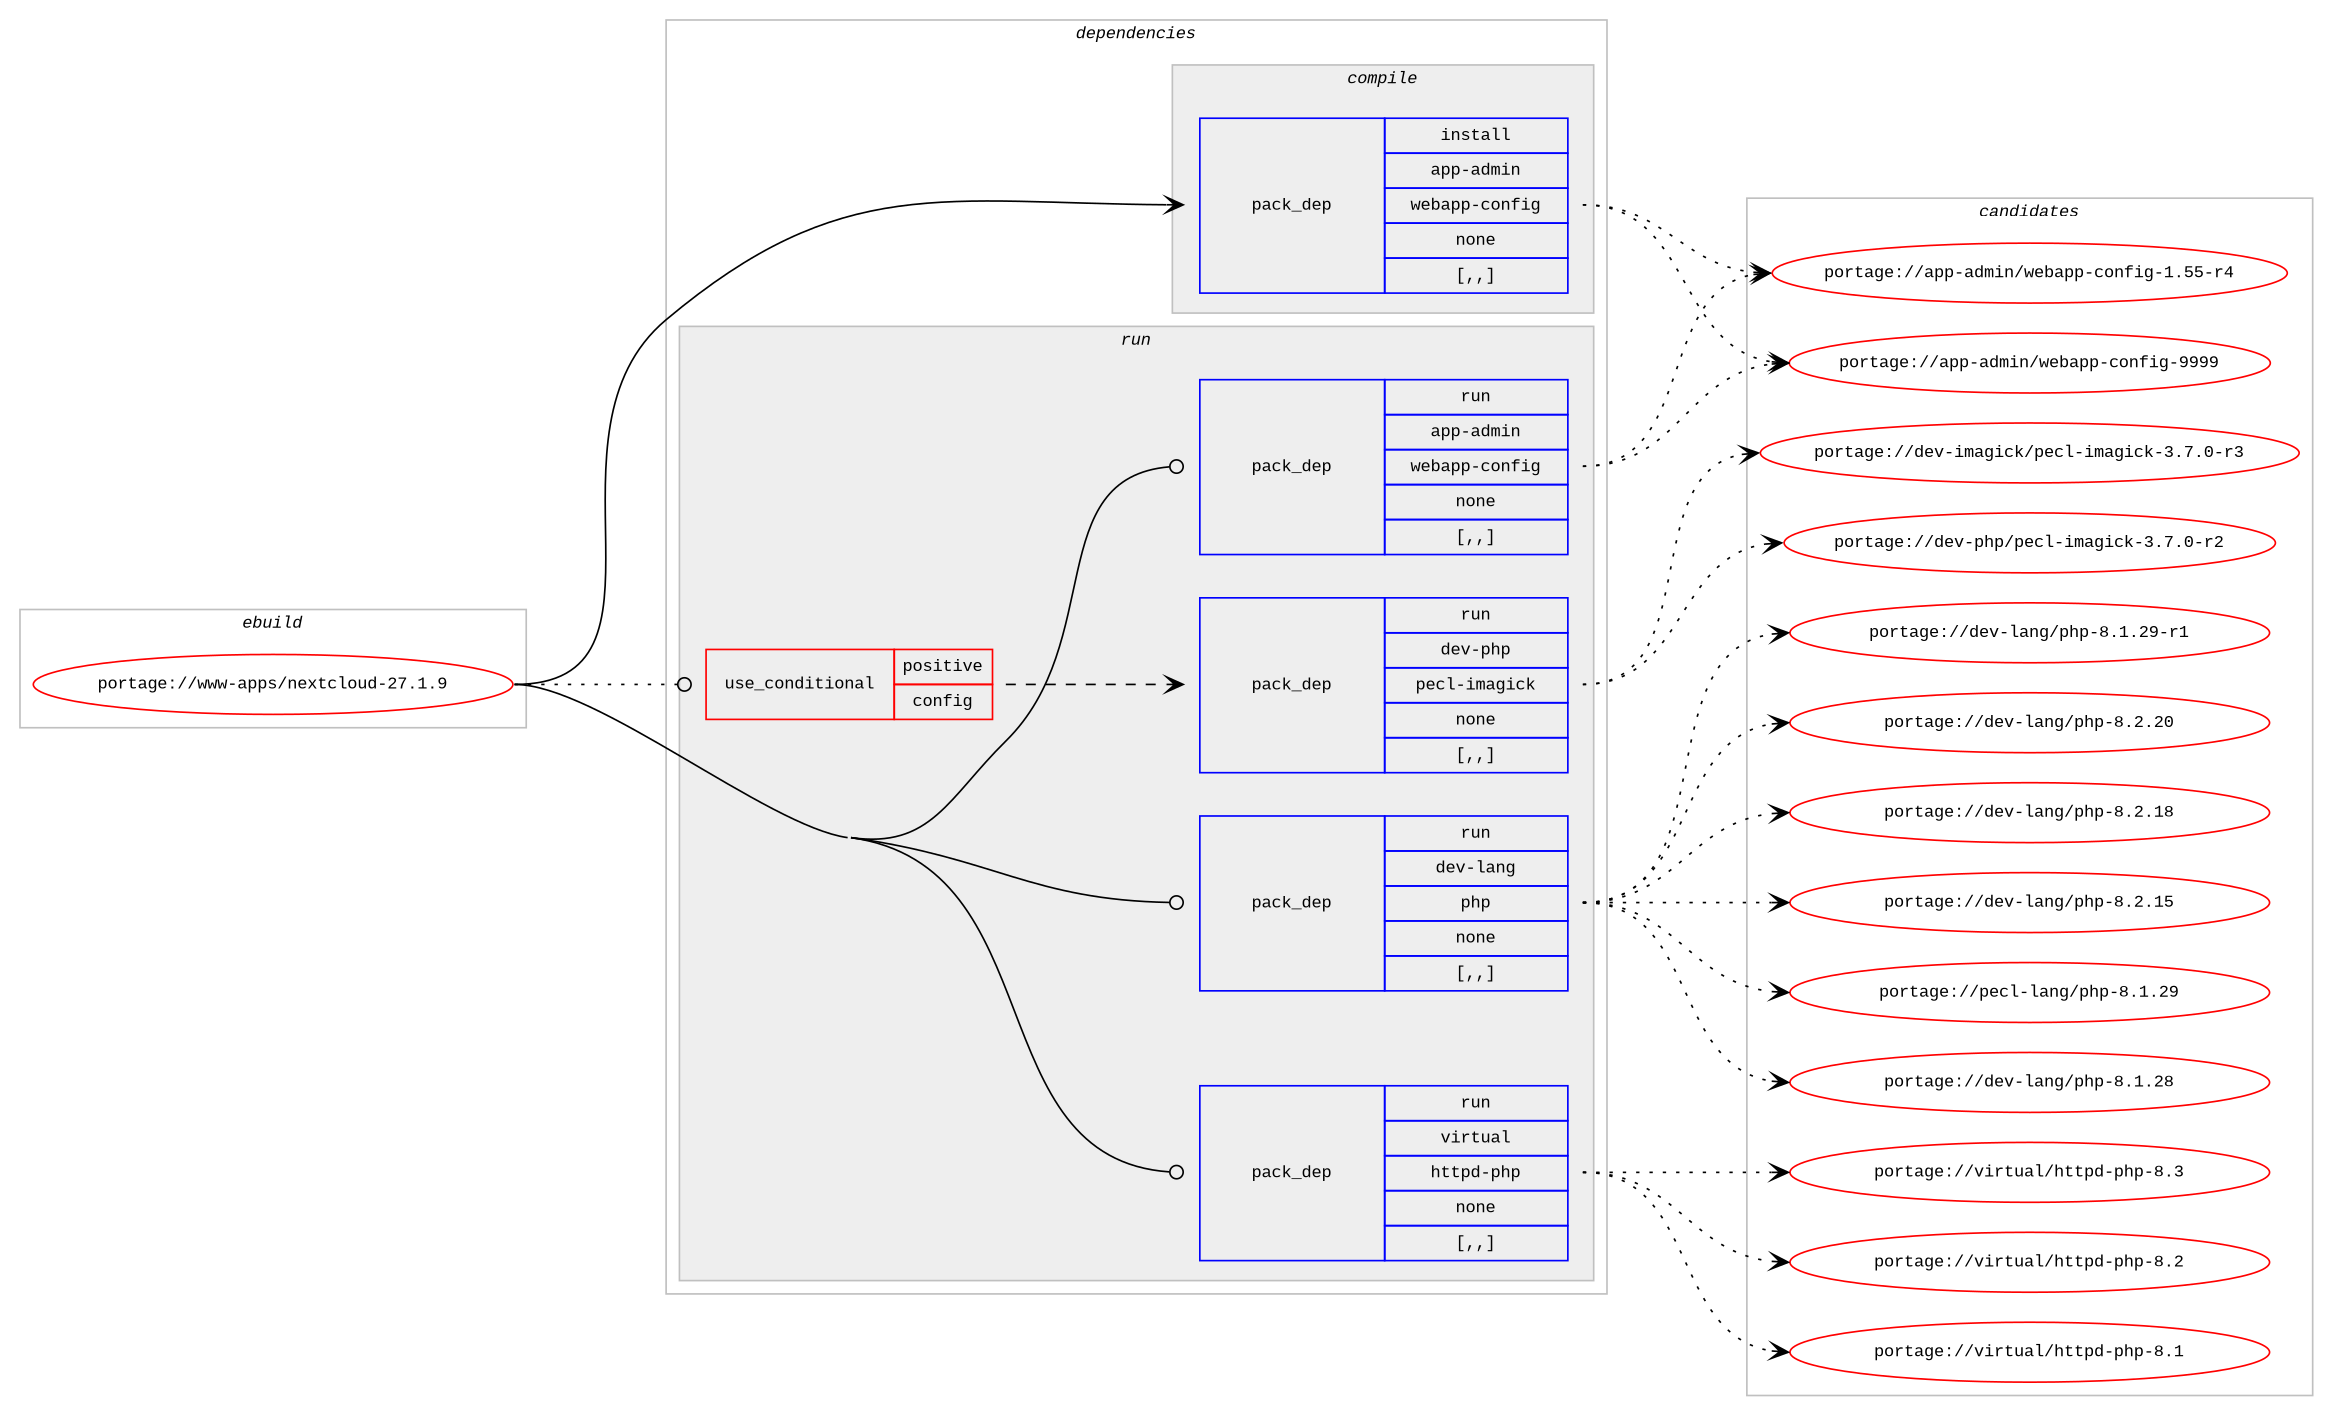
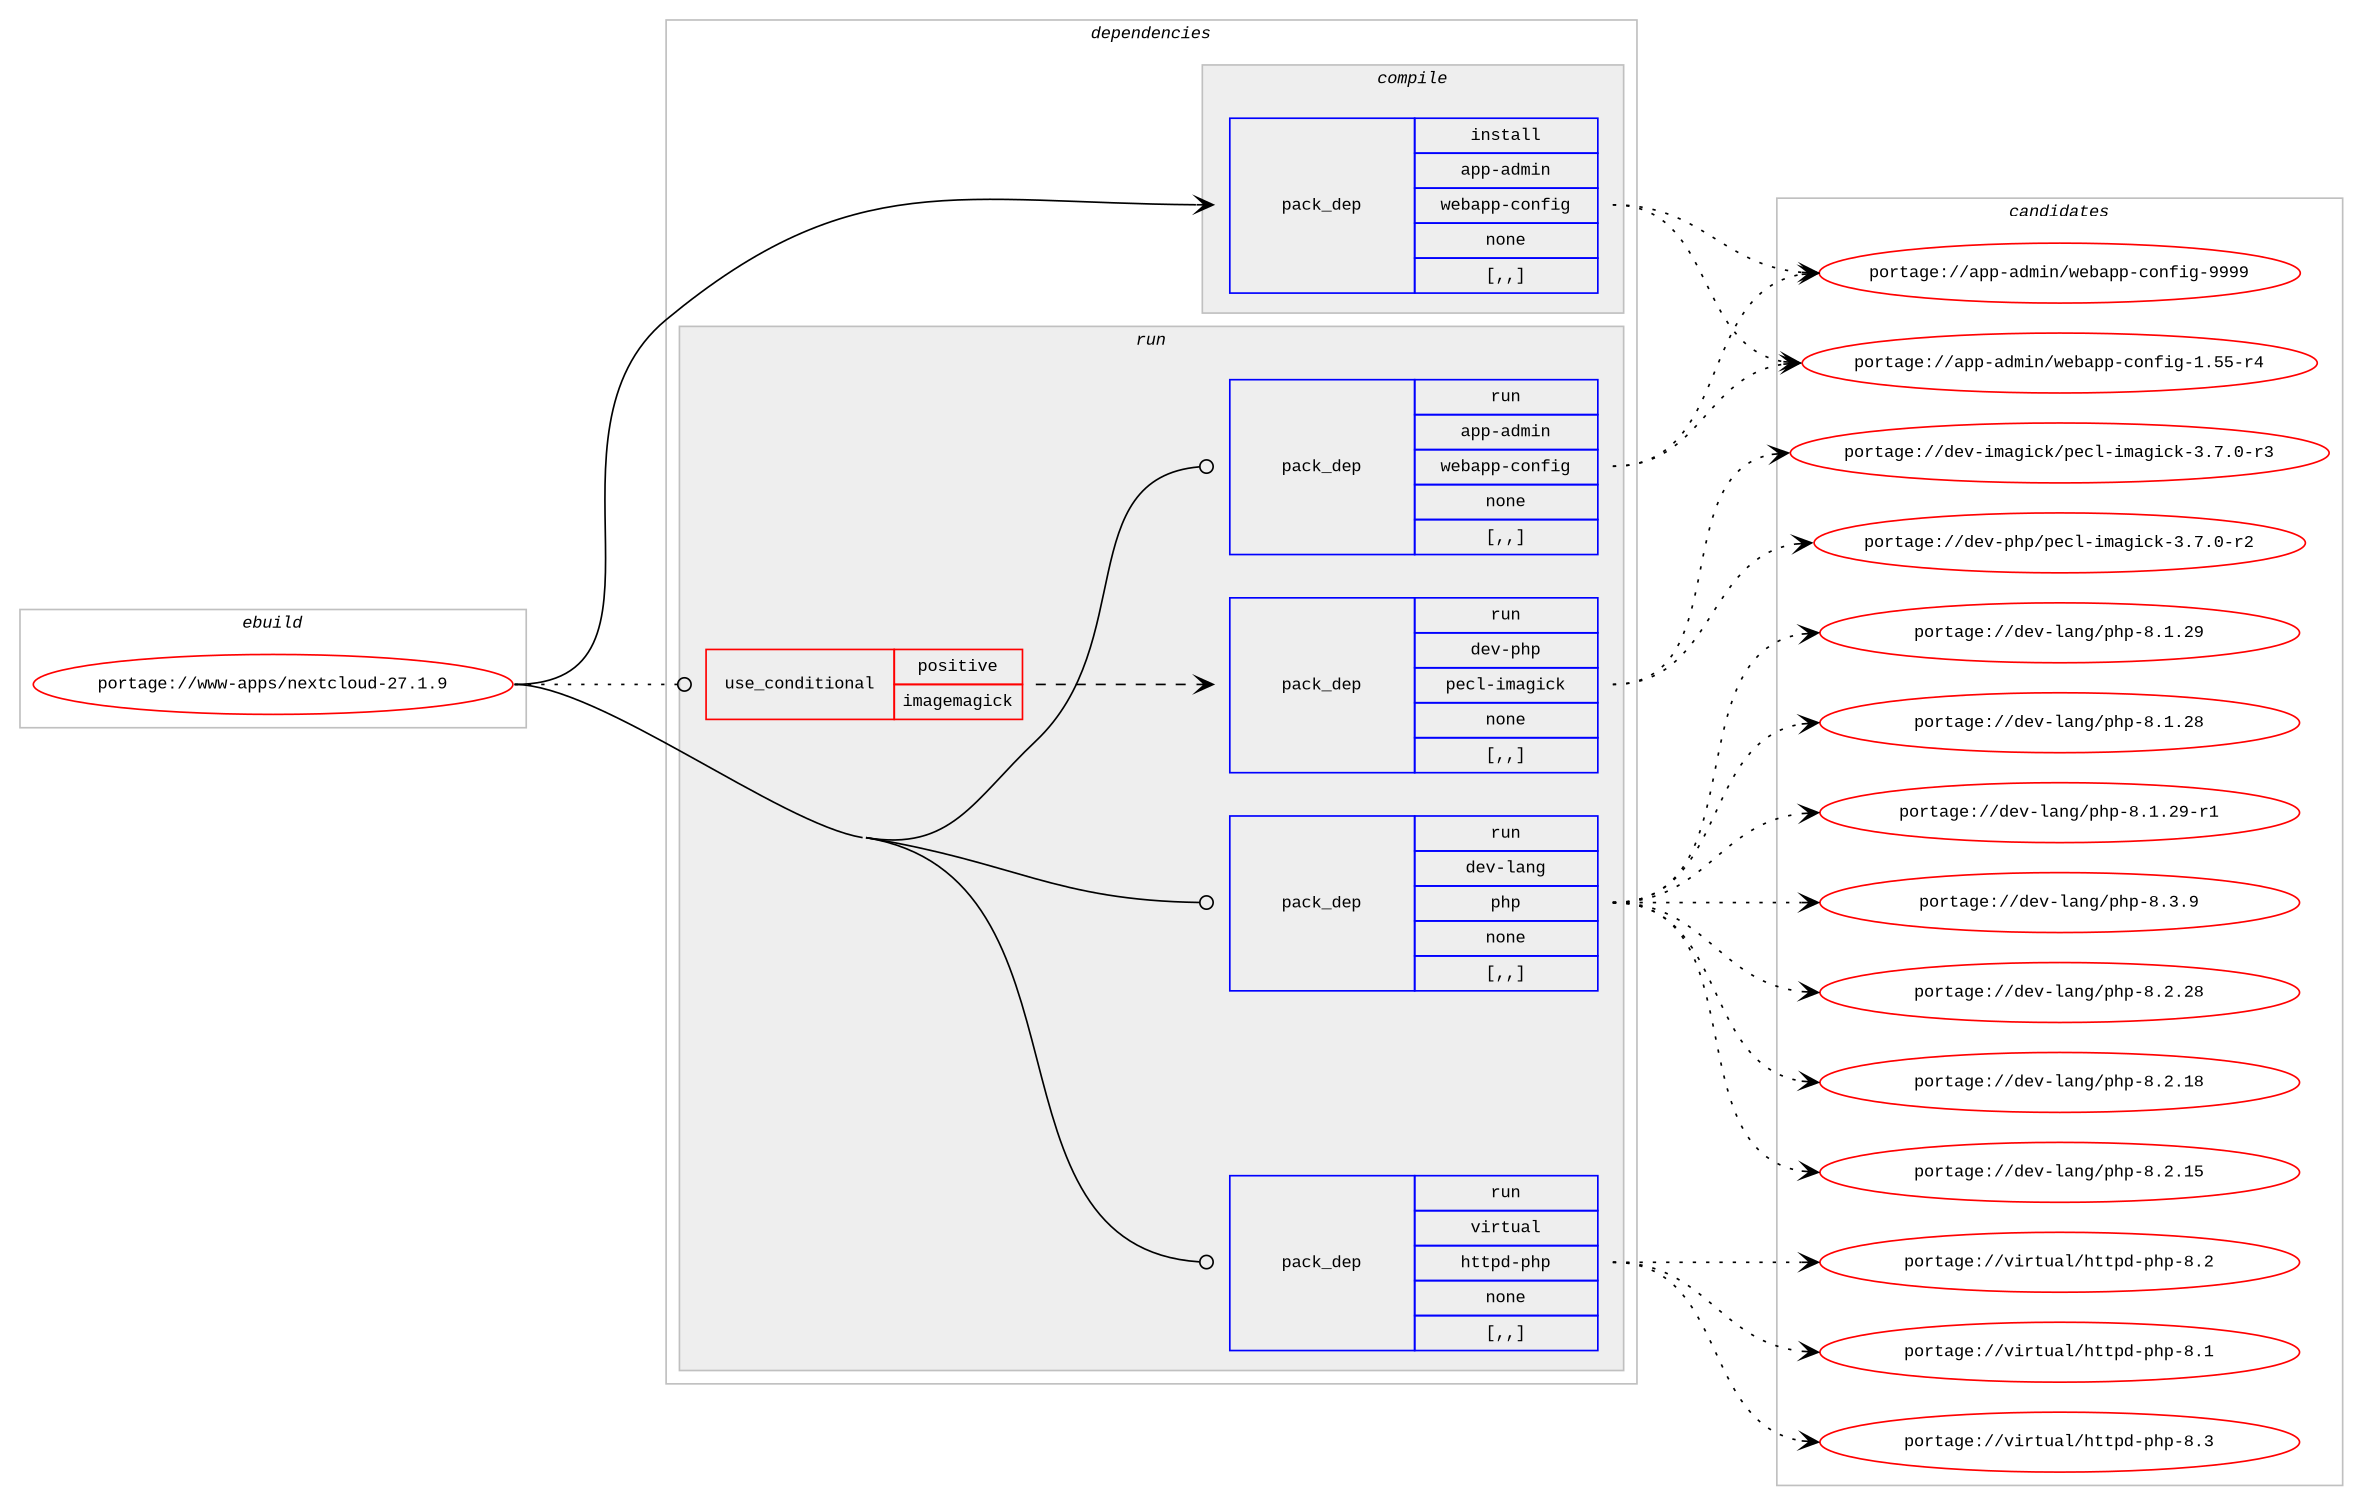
  digraph {
    compound=true
    concentrate=true
    fontname="Liberation Mono"
    fontsize=10
    newrank=true
    rankdir=LR
    ranksep=1.5
    node [color=red fontname="Liberation Mono" fontsize=10]
    edge [arrowhead=vee fontname="Liberation Mono" headport=w style=dotted tailport=e weight=100]
    n1 [label="portage://www-apps/nextcloud-27.1.9" width=4]
    n2 [color=blue label=<<TABLE BORDER="0" CELLBORDER="1" CELLSPACING="0" CELLPADDING="4" WIDTH="220"><TR><TD ROWSPAN="6" CELLPADDING="30">pack_dep</TD></TR><TR><TD WIDTH="110">install</TD></TR><TR><TD>app-admin</TD></TR><TR><TD>webapp-config</TD></TR><TR><TD>none</TD></TR><TR><TD>[,,]</TD></TR></TABLE>> shape=none]
    n3 [color=blue label=<<TABLE BORDER="0" CELLBORDER="1" CELLSPACING="0" CELLPADDING="4" WIDTH="220"><TR><TD ROWSPAN="6" CELLPADDING="30">pack_dep</TD></TR><TR><TD WIDTH="110">run</TD></TR><TR><TD>dev-php</TD></TR><TR><TD>pecl-imagick</TD></TR><TR><TD>none</TD></TR><TR><TD>[,,]</TD></TR></TABLE>> shape=none]
-   n4 [label=<<TABLE BORDER="0" CELLBORDER="1" CELLSPACING="0" CELLPADDING="4"><TR><TD ROWSPAN="3" CELLPADDING="10">use_conditional</TD></TR><TR><TD>positive</TD></TR><TR><TD>config</TD></TR></TABLE>> shape=none]
+   n4 [label=<<TABLE BORDER="0" CELLBORDER="1" CELLSPACING="0" CELLPADDING="4"><TR><TD ROWSPAN="3" CELLPADDING="10">use_conditional</TD></TR><TR><TD>positive</TD></TR><TR><TD>imagemagick</TD></TR></TABLE>> shape=none]
    n5 [color=blue label=<<TABLE BORDER="0" CELLBORDER="1" CELLSPACING="0" CELLPADDING="4" WIDTH="220"><TR><TD ROWSPAN="6" CELLPADDING="30">pack_dep</TD></TR><TR><TD WIDTH="110">run</TD></TR><TR><TD>app-admin</TD></TR><TR><TD>webapp-config</TD></TR><TR><TD>none</TD></TR><TR><TD>[,,]</TD></TR></TABLE>> shape=none]
    n6 [color=blue label=<<TABLE BORDER="0" CELLBORDER="1" CELLSPACING="0" CELLPADDING="4" WIDTH="220"><TR><TD ROWSPAN="6" CELLPADDING="30">pack_dep</TD></TR><TR><TD WIDTH="110">run</TD></TR><TR><TD>dev-lang</TD></TR><TR><TD>php</TD></TR><TR><TD>none</TD></TR><TR><TD>[,,]</TD></TR></TABLE>> shape=none]
    n7 [color=blue label=<<TABLE BORDER="0" CELLBORDER="1" CELLSPACING="0" CELLPADDING="4" WIDTH="220"><TR><TD ROWSPAN="6" CELLPADDING="30">pack_dep</TD></TR><TR><TD WIDTH="110">run</TD></TR><TR><TD>virtual</TD></TR><TR><TD>httpd-php</TD></TR><TR><TD>none</TD></TR><TR><TD>[,,]</TD></TR></TABLE>> shape=none]
    n8 [label="portage://app-admin/webapp-config-9999" width=4]
    n9 [label="portage://app-admin/webapp-config-1.55-r4" width=4]
    n10 [label="portage://dev-imagick/pecl-imagick-3.7.0-r3" width=4]
    n11 [label="portage://dev-php/pecl-imagick-3.7.0-r2" width=4]
-   n13 [label="portage://dev-lang/php-8.2.20" width=4]
+   n12 [label="portage://dev-lang/php-8.3.9" width=4]
+   n13 [label="portage://dev-lang/php-8.2.28" width=4]
    n14 [label="portage://dev-lang/php-8.2.18" width=4]
    n15 [label="portage://dev-lang/php-8.2.15" width=4]
-   n16 [label="portage://pecl-lang/php-8.1.29" width=4]
+   n16 [label="portage://dev-lang/php-8.1.29" width=4]
    n17 [label="portage://dev-lang/php-8.1.28" width=4]
    n18 [label="portage://dev-lang/php-8.1.29-r1" width=4]
    n19 [label="portage://virtual/httpd-php-8.3" width=4]
    n20 [label="portage://virtual/httpd-php-8.2" width=4]
    n21 [label="portage://virtual/httpd-php-8.1" width=4]
    subgraph cluster_1 {
      color=gray
      label=<<i>ebuild</i>>
      n1
    }
    subgraph cluster_2 {
      color=gray
      label=<<i>dependencies</i>>
      subgraph cluster_3 {
        color=gray
        fillcolor="#eeeeee"
        label=<<i>compile</i>>
        style=filled
        subgraph sub_4 {
          color=gray
          fillcolor="#eeeeee"
          label=<<i>compile</i>>
          style=filled
          n2
        }
      }
      subgraph cluster_5 {
        color=gray
        fillcolor="#eeeeee"
        label=<<i>compile and run</i>>
        style=filled
      }
      subgraph cluster_6 {
        color=gray
        fillcolor="#eeeeee"
        label=<<i>run</i>>
        style=filled
        subgraph sub_7 {
          color=gray
          fillcolor="#eeeeee"
          label=<<i>run</i>>
          style=filled
          n4
          subgraph sub_8 {
            color=gray
            fillcolor="#eeeeee"
            label=<<i>run</i>>
            style=filled
            n3
          }
        }
        subgraph sub_9 {
          color=gray
          fillcolor="#eeeeee"
          label=<<i>run</i>>
          style=filled
          n5
        }
        subgraph sub_10 {
          color=gray
          fillcolor="#eeeeee"
          label=<<i>run</i>>
          style=filled
          n6
        }
        subgraph sub_11 {
          color=gray
          fillcolor="#eeeeee"
          label=<<i>run</i>>
          style=filled
          n7
        }
      }
    }
    subgraph cluster_12 {
      color=gray
      label=<<i>candidates</i>>
      rank=same
      subgraph sub_13 {
        color=black
        label=<<i>candidates</i>>
        nodesep=1
        rank=same
        n8
        n9
      }
      subgraph sub_14 {
        color=black
        label=<<i>candidates</i>>
        nodesep=1
        rank=same
        n10
        n11
      }
      subgraph sub_15 {
        color=black
        label=<<i>candidates</i>>
        nodesep=1
        rank=same
        n8
        n9
      }
      subgraph sub_16 {
        color=black
        label=<<i>candidates</i>>
        nodesep=1
        rank=same
+       n12
        n13
        n14
        n15
        n16
        n17
        n18
      }
      subgraph sub_17 {
        color=black
        label=<<i>candidates</i>>
        nodesep=1
        rank=same
        n19
        n20
        n21
      }
    }
    n1 -> n2 [style=solid weight=20]
    n1 -> n4 [arrowhead=odot weight=20]
    n1 -> n5 [arrowhead=odot style=solid weight=20]
    n1 -> n6 [arrowhead=odot style=solid weight=20]
    n1 -> n7 [arrowhead=odot style=solid weight=20]
    n2 -> n8
    n2 -> n9
    n3 -> n10
    n3 -> n11
    n4 -> n3 [style=dashed weight=20]
    n5 -> n8
    n5 -> n9
+   n6 -> n12
    n6 -> n13
    n6 -> n14
    n6 -> n15
    n6 -> n16
    n6 -> n17
    n6 -> n18
    n7 -> n19
    n7 -> n20
    n7 -> n21
  }
